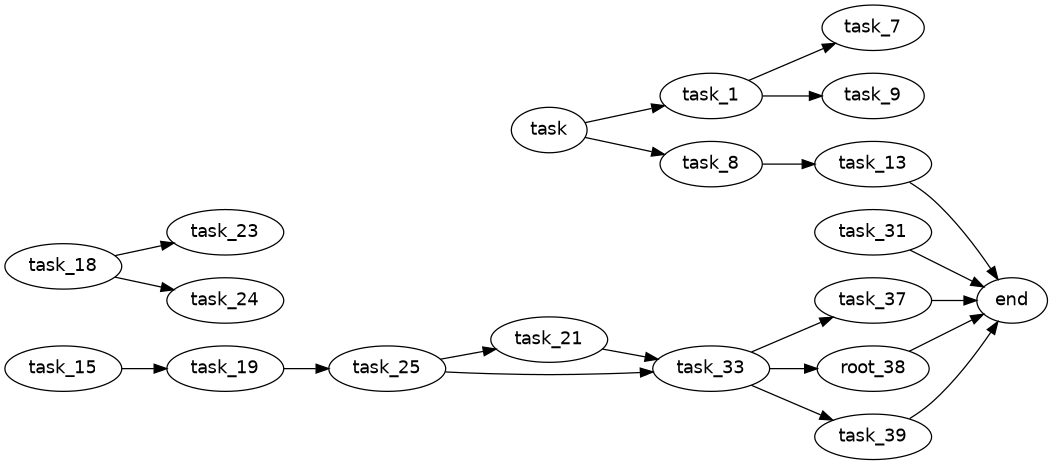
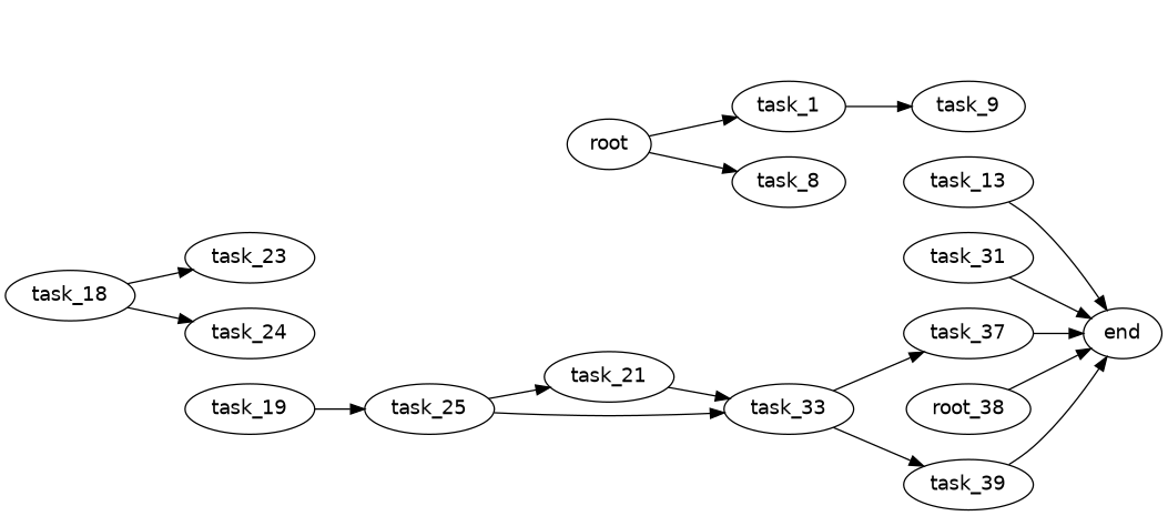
  digraph {
    fontname="DejaVu Sans"
    rankdir=LR
    node [fontname="DejaVu Sans"]
    edge [fontname="DejaVu Sans"]
-   root [label=task]
+   root
    task_1
    task_8
-   task_7
    task_9
    task_13
-   task_15
    task_19
    end
    task_18
    task_23
    task_24
    task_25
    n14 [label=task_21]
    task_33
    task_31
    task_37
    n18 [label=root_38]
    task_39
    root -> task_1
    root -> task_8
-   task_1 -> task_7
    task_1 -> task_9
-   task_8 -> task_13
    task_13 -> end
-   task_15 -> task_19
    task_19 -> task_25
    task_18 -> task_23
    task_18 -> task_24
    task_25 -> n14
    task_25 -> task_33
    n14 -> task_33
    task_33 -> task_37
-   task_33 -> n18
    task_33 -> task_39
    task_31 -> end
    task_37 -> end
    n18 -> end
    task_39 -> end
  }
